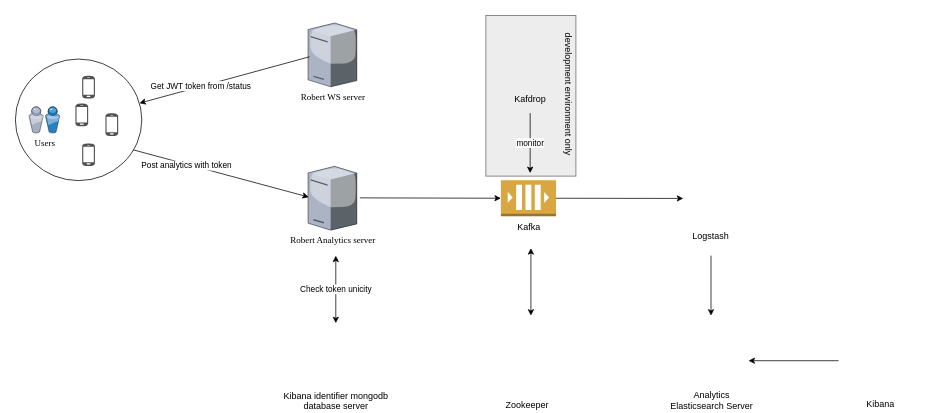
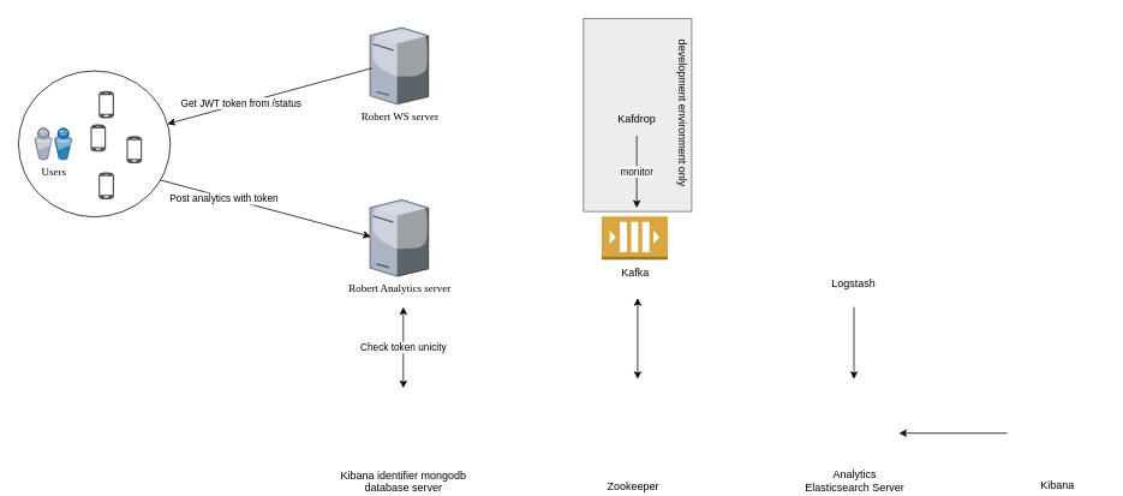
  <mxCell id="0" />
  <mxCell id="1" parent="0" />
  <mxCell id="2" value="" style="rounded=0;whiteSpace=wrap;html=1;strokeColor=#666666;fontColor=#333333;fillColor=#EDEDED;" vertex="1" parent="1"><mxGeometry x="647" y="20" width="120" height="214" as="geometry" /></mxCell>
  <mxCell id="3" value="" style="ellipse;whiteSpace=wrap;html=1;rounded=0;shadow=0;comic=0;strokeWidth=1;fontFamily=Verdana;" parent="1" vertex="1"><mxGeometry x="20" y="78" width="168.5" height="162" as="geometry" /></mxCell>
  <mxCell id="4" value="Robert WS server" style="verticalLabelPosition=bottom;aspect=fixed;html=1;verticalAlign=top;strokeColor=none;shape=mxgraph.citrix.tower_server;rounded=0;shadow=0;comic=0;fontFamily=Verdana;" vertex="1" parent="1"><mxGeometry x="410" y="30" width="65" height="85" as="geometry" /></mxCell>
  <mxCell id="5" value="" style="pointerEvents=1;shadow=0;dashed=0;html=1;strokeColor=none;fillColor=#505050;labelPosition=center;verticalLabelPosition=bottom;verticalAlign=top;outlineConnect=0;align=center;shape=mxgraph.office.devices.cell_phone_android_proportional;" vertex="1" parent="1"><mxGeometry x="109" y="100" width="17" height="31" as="geometry" /></mxCell>
  <mxCell id="6" value="" style="pointerEvents=1;shadow=0;dashed=0;html=1;strokeColor=none;fillColor=#505050;labelPosition=center;verticalLabelPosition=bottom;verticalAlign=top;outlineConnect=0;align=center;shape=mxgraph.office.devices.cell_phone_android_proportional;" vertex="1" parent="1"><mxGeometry x="100" y="137" width="17" height="31" as="geometry" /></mxCell>
  <mxCell id="7" value="" style="pointerEvents=1;shadow=0;dashed=0;html=1;strokeColor=none;fillColor=#505050;labelPosition=center;verticalLabelPosition=bottom;verticalAlign=top;outlineConnect=0;align=center;shape=mxgraph.office.devices.cell_phone_android_proportional;" vertex="1" parent="1"><mxGeometry x="140" y="150" width="17" height="31" as="geometry" /></mxCell>
  <mxCell id="8" value="" style="pointerEvents=1;shadow=0;dashed=0;html=1;strokeColor=none;fillColor=#505050;labelPosition=center;verticalLabelPosition=bottom;verticalAlign=top;outlineConnect=0;align=center;shape=mxgraph.office.devices.cell_phone_android_proportional;" vertex="1" parent="1"><mxGeometry x="109" y="190" width="17" height="31" as="geometry" /></mxCell>
  <mxCell id="9" value="Users" style="verticalLabelPosition=bottom;aspect=fixed;html=1;verticalAlign=top;strokeColor=none;shape=mxgraph.citrix.users;rounded=0;shadow=0;comic=0;fontFamily=Verdana;" vertex="1" parent="1"><mxGeometry x="38" y="141.5" width="41.05" height="35" as="geometry" /></mxCell>
  <mxCell id="10" value="&lt;div&gt;Robert Analytics server&lt;/div&gt;&lt;div&gt;&lt;br&gt;&lt;/div&gt;" style="verticalLabelPosition=bottom;aspect=fixed;html=1;verticalAlign=top;strokeColor=none;shape=mxgraph.citrix.tower_server;rounded=0;shadow=0;comic=0;fontFamily=Verdana;" vertex="1" parent="1"><mxGeometry x="410" y="221" width="65" height="85" as="geometry" /></mxCell>
  <mxCell id="11" value="" style="endArrow=classic;html=1;exitX=0.031;exitY=0.529;exitDx=0;exitDy=0;exitPerimeter=0;" edge="1" parent="1" source="4" target="3"><mxGeometry width="50" height="50" relative="1" as="geometry"><mxPoint x="280" y="140" as="sourcePoint" /><mxPoint x="330" y="90" as="targetPoint" /></mxGeometry></mxCell>
  <mxCell id="12" value="Get JWT token from /status" style="edgeLabel;html=1;align=center;verticalAlign=middle;resizable=0;points=[];" vertex="1" connectable="0" parent="11"><mxGeometry x="0.286" y="-1" relative="1" as="geometry"><mxPoint as="offset" /></mxGeometry></mxCell>
  <mxCell id="13" value="" style="endArrow=classic;html=1;exitX=0.932;exitY=0.747;exitDx=0;exitDy=0;exitPerimeter=0;entryX=0.015;entryY=0.482;entryDx=0;entryDy=0;entryPerimeter=0;" edge="1" parent="1" source="3" target="10"><mxGeometry width="50" height="50" relative="1" as="geometry"><mxPoint x="240" y="260" as="sourcePoint" /><mxPoint x="290" y="210" as="targetPoint" /></mxGeometry></mxCell>
  <mxCell id="14" value="Post analytics with token" style="edgeLabel;html=1;align=center;verticalAlign=middle;resizable=0;points=[];" vertex="1" connectable="0" parent="13"><mxGeometry x="-0.396" y="-2" relative="1" as="geometry"><mxPoint as="offset" /></mxGeometry></mxCell>
  <mxCell id="15" value="Kafka" style="outlineConnect=0;dashed=0;verticalLabelPosition=bottom;verticalAlign=top;align=center;html=1;shape=mxgraph.aws3.queue;fillColor=#D9A741;gradientColor=none;" vertex="1" parent="1"><mxGeometry x="667" y="239.5" width="73.5" height="48" as="geometry" /></mxCell>
- <mxCell id="16" value="" style="endArrow=classic;html=1;exitX=1.062;exitY=0.494;exitDx=0;exitDy=0;exitPerimeter=0;entryX=0;entryY=0.5;entryDx=0;entryDy=0;entryPerimeter=0;" edge="1" parent="1" source="10" target="15"><mxGeometry width="50" height="50" relative="1" as="geometry"><mxPoint x="557" y="290" as="sourcePoint" /><mxPoint x="607" y="240" as="targetPoint" /></mxGeometry></mxCell>
  <mxCell id="17" value="Logstash" style="shape=image;imageAspect=0;aspect=fixed;verticalLabelPosition=bottom;verticalAlign=top;image=https://img2.freepng.fr/20180907/aig/kisspng-elasticsearch-logstash-kibana-computer-icons-scala-elastic-logstash-logo-svg-vector-amp-png-transpa-5b9211eba9b0d8.907.jpg;" vertex="1" parent="1"><mxGeometry x="910" y="227" width="73.5" height="73.5" as="geometry" /></mxCell>
- <mxCell id="18" value="" style="endArrow=classic;html=1;exitX=1;exitY=0.5;exitDx=0;exitDy=0;exitPerimeter=0;entryX=0;entryY=0.5;entryDx=0;entryDy=0;" edge="1" parent="1" source="15" target="17"><mxGeometry width="50" height="50" relative="1" as="geometry"><mxPoint x="777" y="290" as="sourcePoint" /><mxPoint x="827" y="240" as="targetPoint" /></mxGeometry></mxCell>
  <mxCell id="19" value="Check token unicity" style="endArrow=classic;startArrow=classic;html=1;" edge="1" parent="1"><mxGeometry width="50" height="50" relative="1" as="geometry"><mxPoint x="447" y="430" as="sourcePoint" /><mxPoint x="447" y="340" as="targetPoint" /></mxGeometry></mxCell>
  <mxCell id="20" value="Zookeeper" style="shape=image;imageAspect=0;aspect=fixed;verticalLabelPosition=bottom;verticalAlign=top;image=https://raw.githubusercontent.com/docker-library/docs/f906e95d1c27856aa79ea1bd8600da51466e7b0b/zookeeper/logo.png;" vertex="1" parent="1"><mxGeometry x="667" y="425.5" width="70.38" height="100" as="geometry" /></mxCell>
  <mxCell id="21" value="" style="endArrow=classic;startArrow=classic;html=1;" edge="1" parent="1"><mxGeometry width="50" height="50" relative="1" as="geometry"><mxPoint x="707" y="420" as="sourcePoint" /><mxPoint x="707" y="330" as="targetPoint" /></mxGeometry></mxCell>
  <mxCell id="22" value="Kafdrop" style="shape=image;imageAspect=0;aspect=fixed;verticalLabelPosition=bottom;verticalAlign=top;image=https://raw.githubusercontent.com/wiki/obsidiandynamics/kafdrop/images/kafdrop-logo.png;" vertex="1" parent="1"><mxGeometry x="673.59" y="41.5" width="65.2" height="76.5" as="geometry" /></mxCell>
  <mxCell id="23" value="monitor " style="endArrow=classic;html=1;" edge="1" parent="1"><mxGeometry width="50" height="50" relative="1" as="geometry"><mxPoint x="706" y="150" as="sourcePoint" /><mxPoint x="706" y="230" as="targetPoint" /></mxGeometry></mxCell>
  <mxCell id="24" value="Kibana" style="shape=image;imageAspect=0;aspect=fixed;verticalLabelPosition=bottom;verticalAlign=top;image=https://grafikart.fr/uploads/icons/kibana.svg;" vertex="1" parent="1"><mxGeometry x="1122.5" y="423.64" width="101" height="101" as="geometry" /></mxCell>
  <mxCell id="25" value="Analytics&#10;Elasticsearch Server&#10;" style="shape=image;imageAspect=0;aspect=fixed;verticalLabelPosition=bottom;verticalAlign=top;image=https://www.ambient-it.net/wp-content/uploads/2016/04/elasticsearch-logo-175.png;" vertex="1" parent="1"><mxGeometry x="901" y="430" width="94.04" height="82.29" as="geometry" /></mxCell>
  <mxCell id="26" value="" style="endArrow=classic;html=1;" edge="1" parent="1"><mxGeometry width="50" height="50" relative="1" as="geometry"><mxPoint x="947" y="340" as="sourcePoint" /><mxPoint x="947" y="420" as="targetPoint" /></mxGeometry></mxCell>
  <mxCell id="27" value="" style="endArrow=classic;html=1;" edge="1" parent="1"><mxGeometry width="50" height="50" relative="1" as="geometry"><mxPoint x="1117" y="480" as="sourcePoint" /><mxPoint x="997" y="480" as="targetPoint" /></mxGeometry></mxCell>
  <mxCell id="28" value="Kibana identifier mongodb&#10;database server" style="shape=image;imageAspect=0;aspect=fixed;verticalLabelPosition=bottom;verticalAlign=top;image=https://img2.freepng.fr/20180802/rea/kisspng-mongodb-nosql-document-oriented-database-portable-thessalon%C3%ADki-mongodb-user-group-thessalon%C3%ADki-g-5b639f094f4492.371.jpg;" vertex="1" parent="1"><mxGeometry x="397.3" y="446" width="100.41" height="67" as="geometry" /></mxCell>
  <mxCell id="29" value="development environment only" style="text;html=1;strokeColor=none;fillColor=none;align=center;verticalAlign=middle;whiteSpace=wrap;rounded=0;rotation=90;" vertex="1" parent="1"><mxGeometry x="667" y="115" width="180" height="20" as="geometry" /></mxCell>
